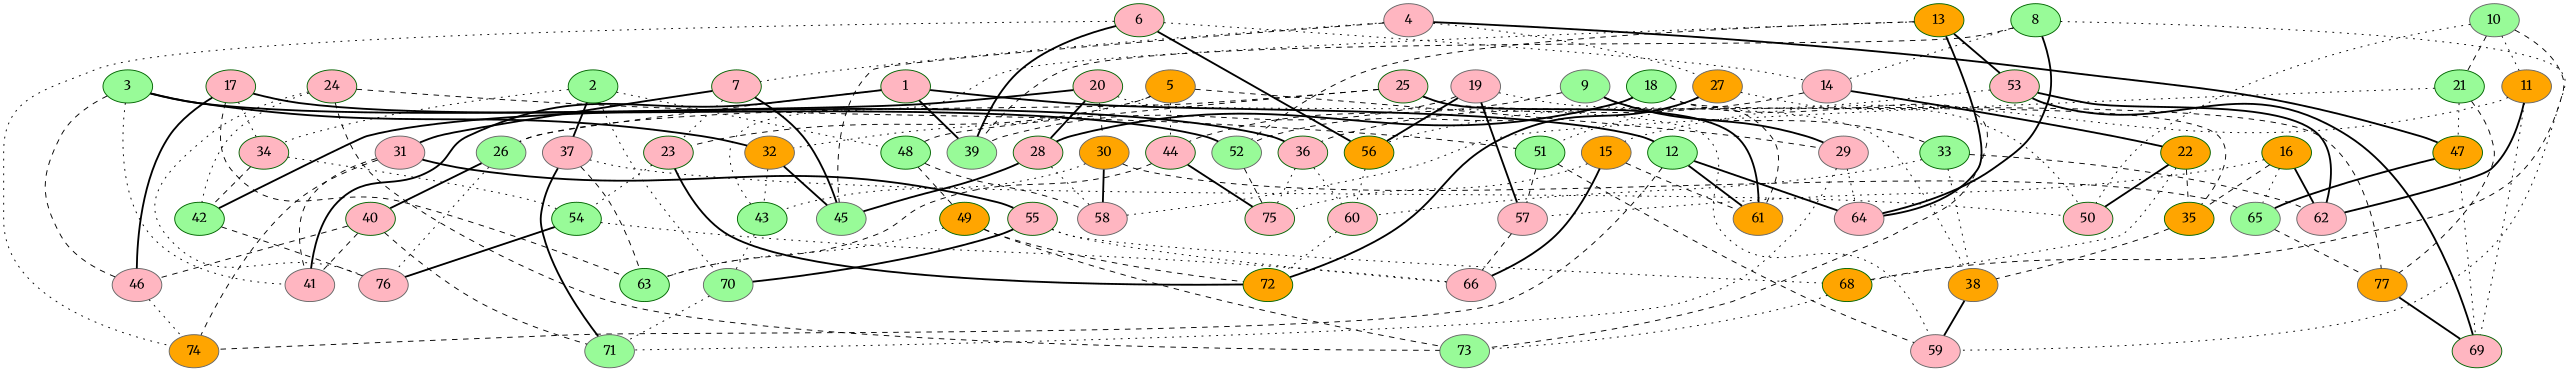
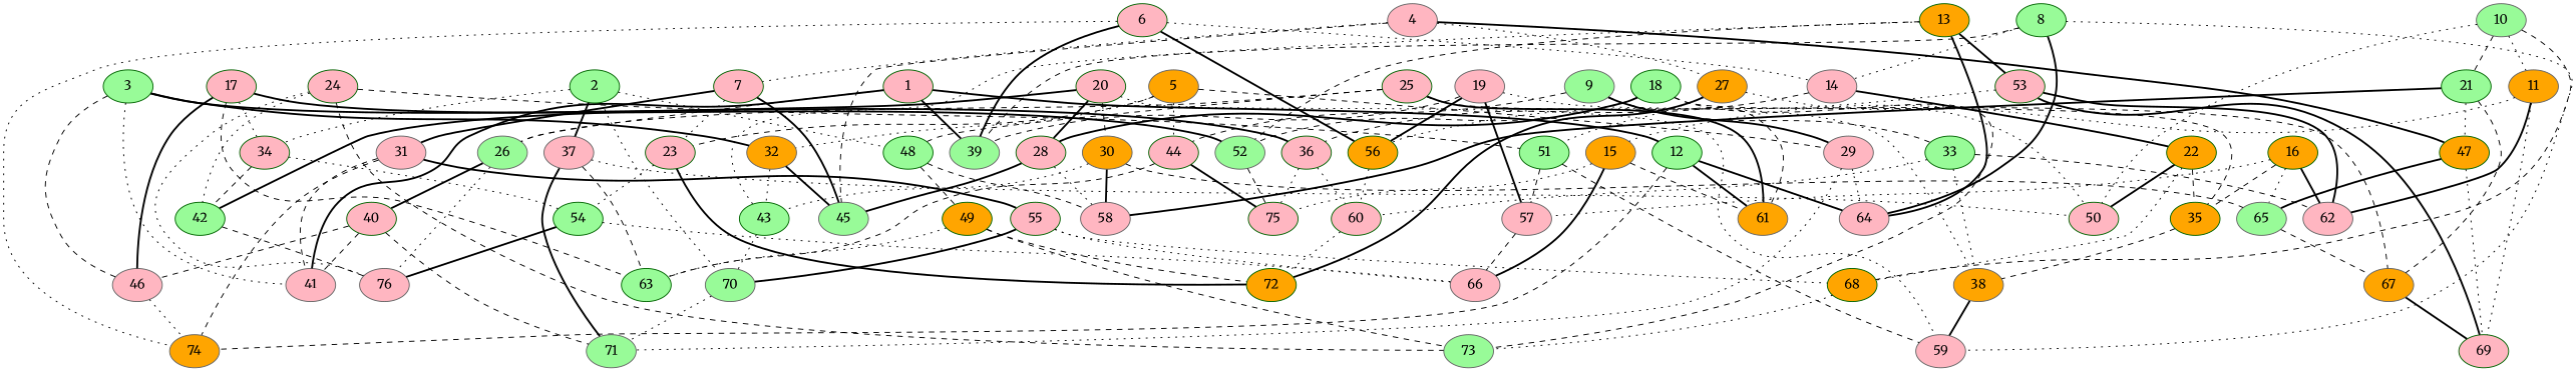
  graph {
    fontname=Merriweather
    node [color=darkgreen fillcolor=lightpink fontname=Merriweather style=filled]
    edge [fontname=Merriweather style=dotted]
    12 [fillcolor=palegreen]
    1
    26 [color=gray40 fillcolor=palegreen]
    39 [color=gray40 fillcolor=palegreen]
    41 [color=gray40]
    74 [color=gray40 fillcolor=orange]
    64 [color=gray40]
    61 [color=gray40 fillcolor=orange]
    76 [color=gray40]
    40
    2 [fillcolor=palegreen]
    34
    37 [color=gray40]
    48 [fillcolor=palegreen]
    70 [color=gray40 fillcolor=palegreen]
    42 [fillcolor=palegreen]
    54 [fillcolor=palegreen]
    50
    63 [fillcolor=palegreen]
    71 [color=gray40 fillcolor=palegreen]
    58 [color=gray40]
    49 [fillcolor=orange]
    3 [fillcolor=palegreen]
    32 [color=gray40 fillcolor=orange]
    36
    46 [color=gray40]
    45 [color=gray40 fillcolor=palegreen]
    43 [fillcolor=palegreen]
    75
    60
    4 [color=gray40]
    7
    27 [color=gray40 fillcolor=orange]
    47 [fillcolor=orange]
    23
    31 [color=gray40]
    72 [fillcolor=orange]
    51 [fillcolor=palegreen]
    69
    65 [color=gray40 fillcolor=palegreen]
    5 [color=gray40 fillcolor=orange]
    29 [color=gray40]
    44
    6
    14 [color=gray40]
    56 [fillcolor=orange]
    22 [fillcolor=orange]
    55
    8 [fillcolor=palegreen]
    59 [color=gray40]
    9 [color=gray40 fillcolor=palegreen]
    33 [fillcolor=palegreen]
    62 [color=gray40]
    38 [color=gray40 fillcolor=orange]
    10 [color=gray40 fillcolor=palegreen]
    11 [color=gray40 fillcolor=orange]
    21 [fillcolor=palegreen]
    68 [fillcolor=orange]
    15 [color=gray40 fillcolor=orange]
-   67 [color=gray40 fillcolor=orange label=77]
+   67 [color=gray40 fillcolor=orange]
    73 [color=gray40 fillcolor=palegreen]
    66 [color=gray40]
    13 [fillcolor=orange]
    52 [color=gray40 fillcolor=palegreen]
    53
    35 [fillcolor=orange]
    16 [fillcolor=orange]
    57 [color=gray40]
    17
    18 [fillcolor=palegreen]
    28
    19 [color=gray40]
    20
    30 [color=gray40 fillcolor=orange]
    24
    25
    12 -- 74 [style=dashed]
    12 -- 64 [style=bold]
    12 -- 61 [style=bold]
    1 -- 12 [style=bold]
    1 -- 26 [style=dashed]
    1 -- 39 [style=bold]
    1 -- 41 [style=bold]
    26 -- 76
    26 -- 40 [style=bold]
    40 -- 41 [style=dashed]
    40 -- 71 [style=dashed]
    40 -- 46 [style=dashed]
    2 -- 34
    2 -- 37 [style=bold]
    2 -- 48
    2 -- 70
    34 -- 42 [style=dashed]
    34 -- 54
    37 -- 50
    37 -- 63 [style=dashed]
    37 -- 71 [style=bold]
    48 -- 58 [style=dashed]
    48 -- 49 [style=dashed]
    70 -- 71
    42 -- 76 [style=dashed]
    54 -- 76 [style=bold]
    54 -- 66
    49 -- 63
    49 -- 72 [style=dashed]
    49 -- 73 [style=dashed]
    3 -- 41
    3 -- 32 [style=bold]
    3 -- 36 [style=bold]
    3 -- 46 [style=dashed]
    32 -- 45 [style=bold]
    32 -- 43
    36 -- 75
    36 -- 60
    46 -- 74
    43 -- 70
    60 -- 72
    4 -- 45 [style=dashed]
    4 -- 7
    4 -- 27
    4 -- 47 [style=bold]
    7 -- 45 [style=bold]
    7 -- 23
    7 -- 31 [style=bold]
    27 -- 50
    27 -- 72 [style=bold]
    27 -- 51
    47 -- 69
    47 -- 65 [style=bold]
    23 -- 54
    23 -- 72 [style=bold]
    31 -- 41 [style=dashed]
    31 -- 74 [style=dashed]
    31 -- 55 [style=bold]
    51 -- 59 [style=dashed]
    51 -- 57 [style=dashed]
    65 -- 67 [style=dashed]
    5 -- 32
    5 -- 23 [style=dashed]
    5 -- 29 [style=dashed]
    5 -- 44
    29 -- 64
    29 -- 71
    44 -- 63 [style=dashed]
    44 -- 75 [style=bold]
    6 -- 39 [style=bold]
    6 -- 74
    6 -- 14
    6 -- 56 [style=bold]
    14 -- 36 [style=dashed]
    14 -- 22 [style=bold]
    56 -- 60
    22 -- 50 [style=bold]
    22 -- 68
    22 -- 35 [style=dashed]
    55 -- 70 [style=bold]
    55 -- 68
    55 -- 66
    8 -- 39 [style=dashed]
    8 -- 64 [style=bold]
    8 -- 14
    8 -- 59
    9 -- 61 [style=dashed]
    9 -- 29 [style=bold]
    9 -- 44 [style=dashed]
    9 -- 33 [style=dashed]
    33 -- 60
    33 -- 62 [style=dashed]
    33 -- 38
    38 -- 59 [style=bold]
    10 -- 50
    10 -- 11
    10 -- 21 [style=dashed]
    10 -- 68 [style=dashed]
    11 -- 69
    11 -- 62 [style=bold]
    11 -- 15
-   21 -- 58
+   21 -- 58 [style=bold]
    21 -- 47
    21 -- 67 [style=dashed]
    68 -- 73
    15 -- 61 [style=dashed]
    15 -- 75
    15 -- 66 [style=bold]
    67 -- 69 [style=bold]
    13 -- 64 [style=bold]
    13 -- 43
    13 -- 52 [style=dashed]
    13 -- 53 [style=bold]
    52 -- 75 [style=dashed]
    53 -- 69 [style=bold]
    53 -- 56
    53 -- 62 [style=bold]
    35 -- 38 [style=dashed]
    16 -- 65
    16 -- 62 [style=bold]
    16 -- 35 [style=dashed]
    16 -- 57
    57 -- 66 [style=dashed]
    17 -- 34
    17 -- 63 [style=dashed]
    17 -- 46 [style=bold]
    17 -- 52 [style=bold]
    18 -- 73 [style=dashed]
    18 -- 52 [style=dashed]
    18 -- 35 [style=dashed]
    18 -- 28 [style=bold]
    28 -- 58
    28 -- 45 [style=bold]
    19 -- 39 [style=dashed]
    19 -- 56 [style=bold]
    19 -- 38
    19 -- 57 [style=bold]
    20 -- 42 [style=bold]
    20 -- 59
    20 -- 28 [style=bold]
    20 -- 30 [style=dashed]
    30 -- 58 [style=bold]
    30 -- 43
    30 -- 65 [style=dashed]
    24 -- 76
    24 -- 42
    24 -- 51 [style=dashed]
    24 -- 73 [style=dashed]
    25 -- 26 [style=dashed]
    25 -- 61 [style=bold]
    25 -- 48 [style=dashed]
    25 -- 67 [style=dashed]
  }
